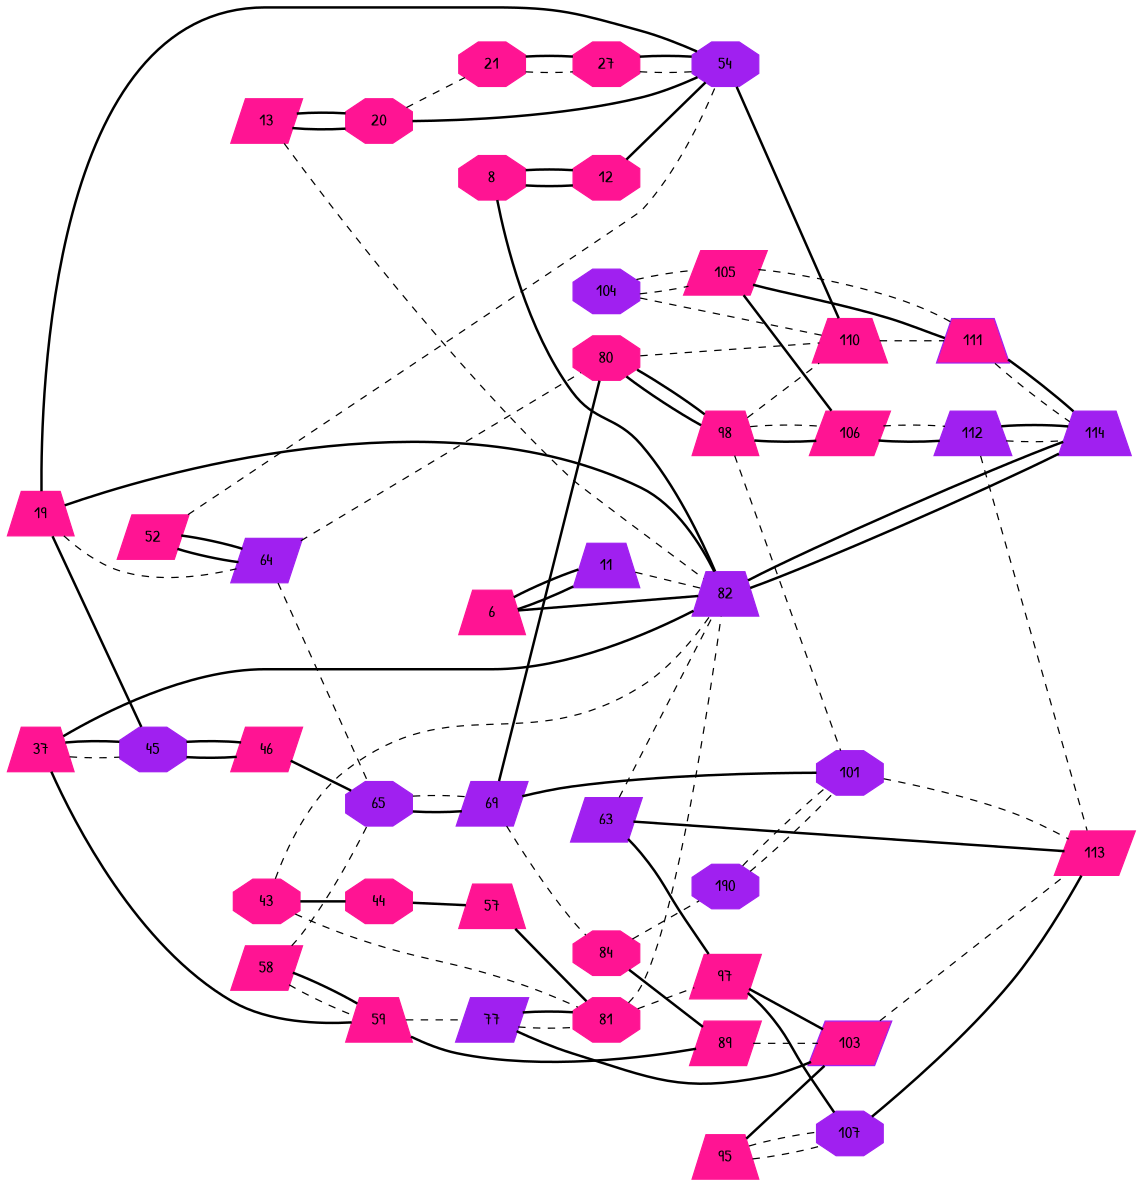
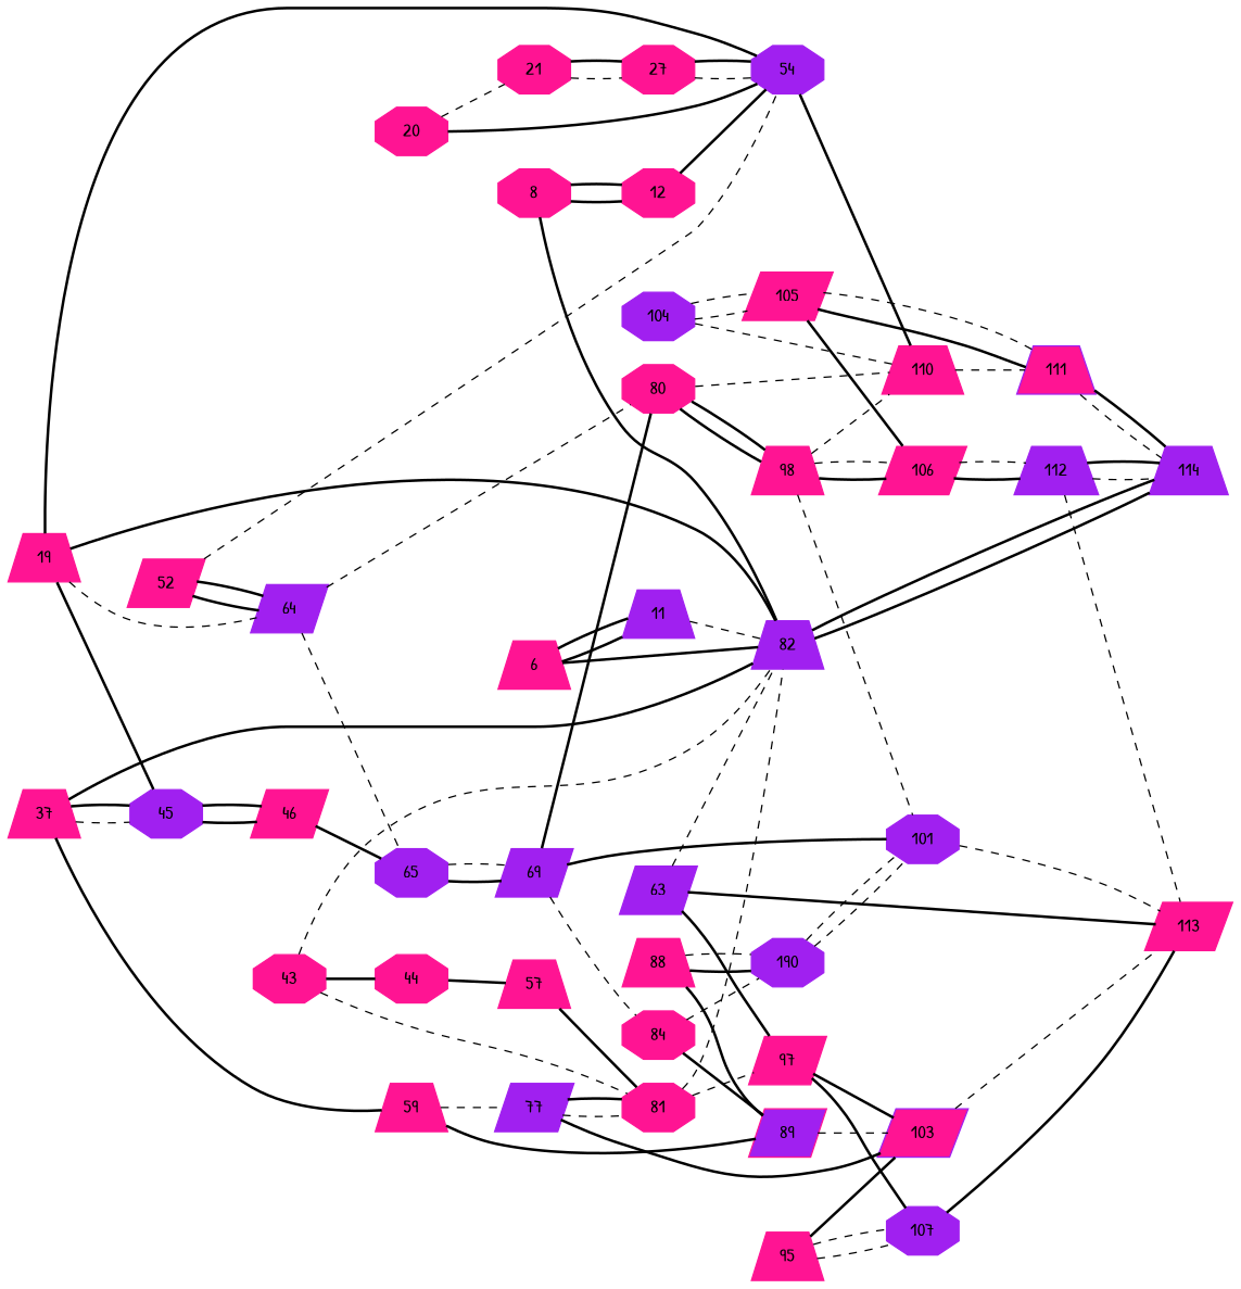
  graph {
    fontname="Patrick Hand"
    rankdir=LR
    node [color=deeppink fontname="Patrick Hand" shape=octagon style=filled]
    edge [fontname="Patrick Hand" style=bold]
    6 [shape=trapezium]
    11 [color=purple shape=trapezium super="+7"]
    82 [color=purple shape=trapezium super="+4+32"]
    114 [color=purple shape=trapezium]
    8 [super="+2"]
    12
    54 [color=purple super="+51+26"]
    110 [shape=trapezium super="+83+79"]
-   13 [shape=parallelogram]
    20 [super="+14"]
    21
    19 [shape=trapezium super="+18"]
    45 [color=purple super="+35+34"]
    64 [color=purple shape=parallelogram super="+48+47"]
    46 [shape=parallelogram]
    65 [color=purple super="+49+50"]
    80 [super="+66"]
    27 [super="+25+22"]
    37 [shape=trapezium super="+36"]
    59 [shape=trapezium super="+38"]
    77 [color=purple shape=parallelogram super="+40"]
-   89 [shape=parallelogram super="+85+74+71"]
+   89 [shape=parallelogram super="+85+74+71" fillcolor=purple]
    43 [super="+33"]
    44
    81 [super="+73+61+60"]
    57 [shape=trapezium super="+55"]
    97 [shape=parallelogram super="+93+62"]
    69 [color=purple shape=parallelogram super="+68"]
    52 [shape=parallelogram]
    111 [color=purple fillcolor=deeppink shape=trapezium]
-   58 [shape=parallelogram]
    103 [color=purple fillcolor=deeppink shape=parallelogram super="+96+92"]
    63 [color=purple shape=parallelogram]
    113 [shape=parallelogram super="+109+102"]
    107 [color=purple]
    98 [shape=trapezium]
    n37 [label=84 super="+84+70"]
    101 [color=purple super="+99+90"]
    n39 [color=purple label=190 super="+91+87"]
    106 [shape=parallelogram]
+   88 [shape=trapezium]
    95 [shape=trapezium]
    112 [color=purple shape=trapezium]
    104 [color=purple]
    105 [shape=parallelogram]
    6 -- 11 [weight=2]
    6 -- 11
    6 -- 82
    11 -- 82 [style=dashed]
    82 -- 114
    82 -- 114
    8 -- 82 [weight=2]
    8 -- 12 [weight=2]
    8 -- 12
    12 -- 54
    54 -- 110
    110 -- 111 [style=dashed]
-   13 -- 82 [style=dashed]
-   13 -- 20 [weight=2]
-   13 -- 20
    20 -- 54
    20 -- 21 [style=dashed]
    21 -- 27 [style=dashed weight=2]
    21 -- 27
    19 -- 82
    19 -- 54
    19 -- 45
    19 -- 64 [style=dashed]
    45 -- 46 [weight=2]
    45 -- 46
    64 -- 65 [style=dashed]
    64 -- 80 [style=dashed]
    46 -- 65
    65 -- 69
    65 -- 69 [style=dashed]
    80 -- 110 [style=dashed]
    80 -- 98
    80 -- 98
    27 -- 54 [style=dashed weight=3]
    27 -- 54
    37 -- 82
    37 -- 45 [style=dashed weight=2]
    37 -- 45
    37 -- 59
    59 -- 77 [style=dashed]
    59 -- 89
    77 -- 81 [style=dashed weight=3]
    77 -- 81
    77 -- 103
    89 -- 103 [style=dashed weight=2]
    43 -- 82 [style=dashed]
    43 -- 44 [weight=2]
    43 -- 81 [style=dashed weight=2]
    44 -- 57
    81 -- 82 [style=dashed weight=2]
    81 -- 97 [style=dashed weight=2]
    57 -- 81 [weight=3]
    97 -- 103
    97 -- 107
    69 -- 80
    69 -- n37 [style=dashed weight=2]
    69 -- 101
    52 -- 54 [style=dashed]
    52 -- 64 [weight=2]
    52 -- 64
    111 -- 114 [style=dashed]
    111 -- 114
-   58 -- 65 [style=dashed weight=2]
-   58 -- 59 [style=dashed]
-   58 -- 59
    103 -- 113 [style=dashed weight=2]
    63 -- 82 [style=dashed weight=2]
    63 -- 97
    63 -- 113
    107 -- 113
    98 -- 110 [style=dashed]
    98 -- 101 [style=dashed]
    98 -- 106
    98 -- 106 [style=dashed]
    n37 -- 89 [weight=2]
    n37 -- n39 [style=dashed]
    101 -- 113 [style=dashed]
    n39 -- 101 [style=dashed weight=2]
    n39 -- 101 [style=dashed]
    106 -- 112
    106 -- 112 [style=dashed]
+   88 -- 89
+   88 -- n39 [weight=2]
+   88 -- n39 [style=dashed]
    95 -- 103 [weight=2]
    95 -- 107 [style=dashed]
    95 -- 107 [style=dashed]
    112 -- 114 [style=dashed]
    112 -- 114
    112 -- 113 [style=dashed]
    104 -- 110 [style=dashed weight=2]
    104 -- 105 [style=dashed]
    104 -- 105 [style=dashed]
    105 -- 111
    105 -- 111 [style=dashed]
    105 -- 106
  }
